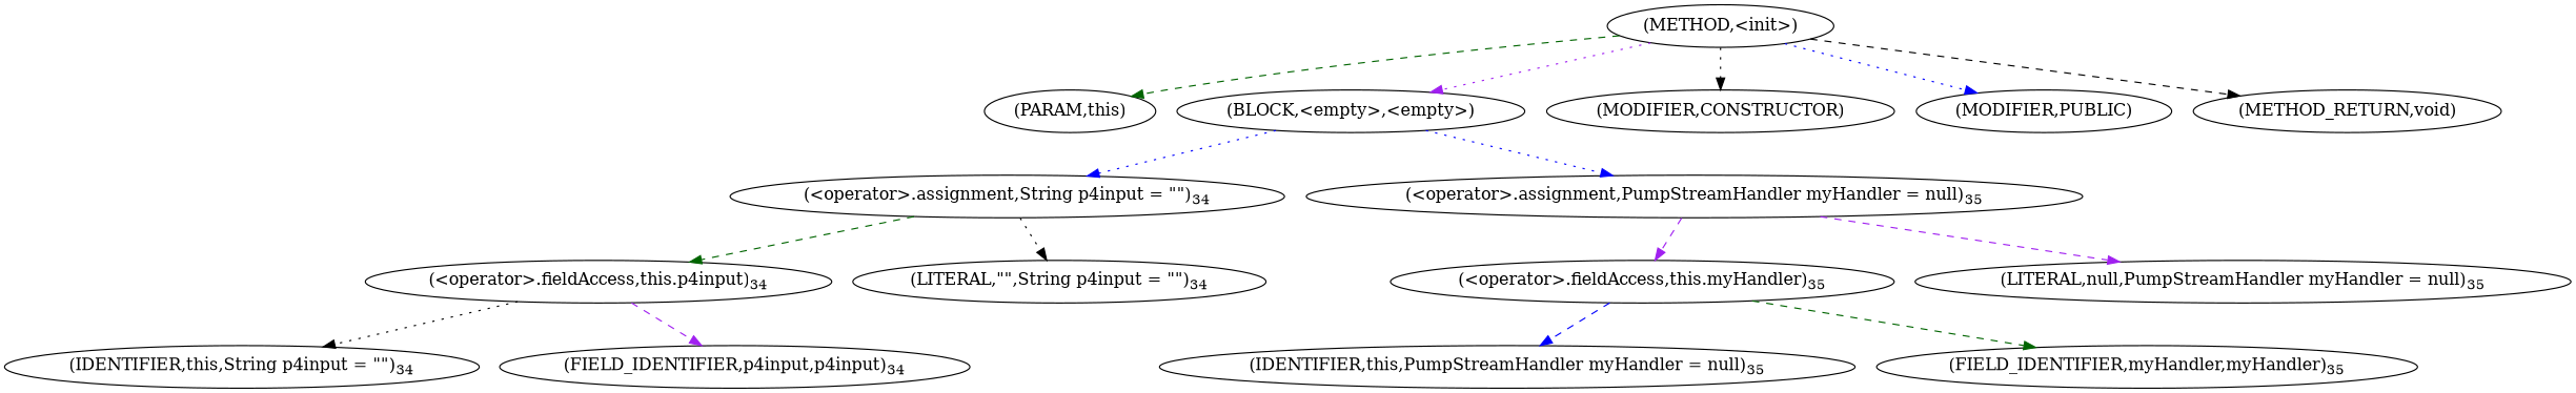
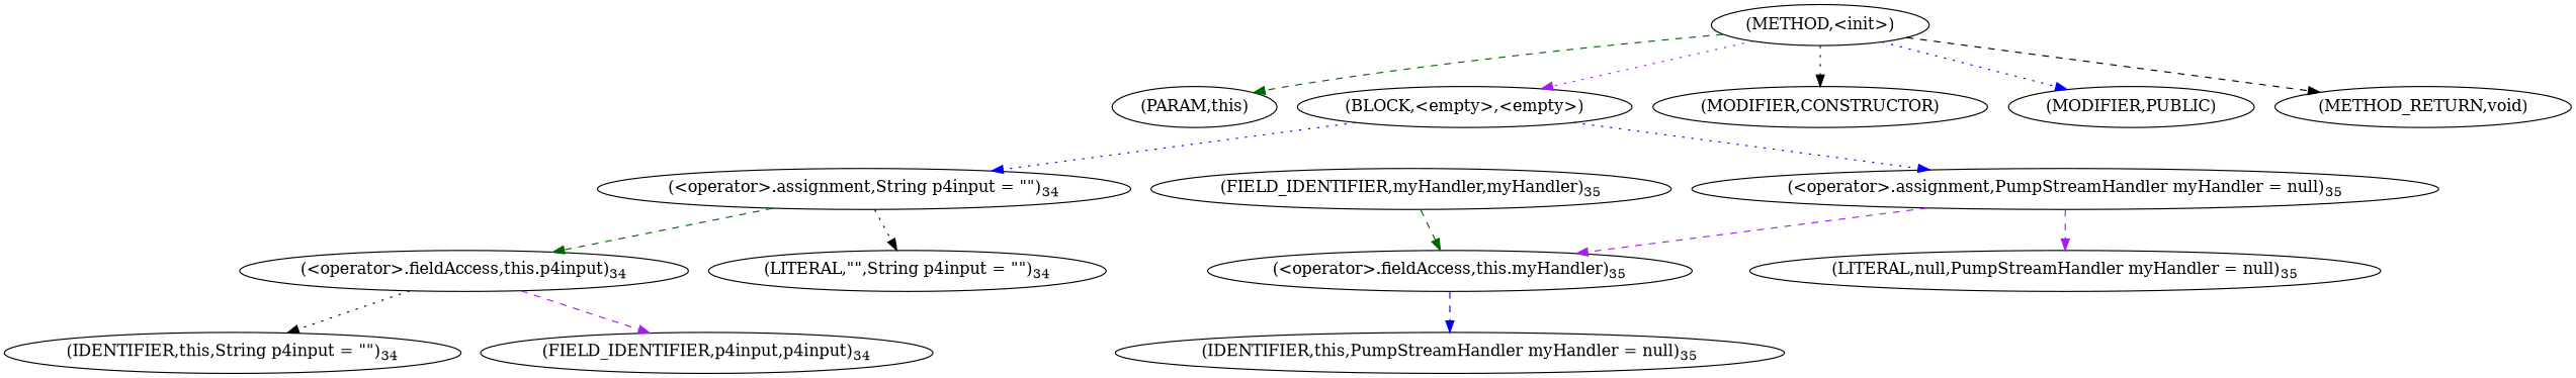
  digraph {
    edge [color=purple style=dashed]
    n1 [label=<(METHOD,&lt;init&gt;)>]
    n2 [label=<(PARAM,this)>]
    n3 [label=<(BLOCK,&lt;empty&gt;,&lt;empty&gt;)>]
    n4 [label=<(MODIFIER,CONSTRUCTOR)>]
    n5 [label=<(MODIFIER,PUBLIC)>]
    n6 [label=<(METHOD_RETURN,void)>]
    n7 [label=<(&lt;operator&gt;.assignment,String p4input = &quot;&quot;)<SUB>34</SUB>>]
    n8 [label=<(&lt;operator&gt;.assignment,PumpStreamHandler myHandler = null)<SUB>35</SUB>>]
    n9 [label=<(&lt;operator&gt;.fieldAccess,this.p4input)<SUB>34</SUB>>]
    n10 [label=<(LITERAL,&quot;&quot;,String p4input = &quot;&quot;)<SUB>34</SUB>>]
    n11 [label=<(&lt;operator&gt;.fieldAccess,this.myHandler)<SUB>35</SUB>>]
    n12 [label=<(LITERAL,null,PumpStreamHandler myHandler = null)<SUB>35</SUB>>]
    n13 [label=<(IDENTIFIER,this,String p4input = &quot;&quot;)<SUB>34</SUB>>]
    n14 [label=<(FIELD_IDENTIFIER,p4input,p4input)<SUB>34</SUB>>]
    n15 [label=<(IDENTIFIER,this,PumpStreamHandler myHandler = null)<SUB>35</SUB>>]
    n16 [label=<(FIELD_IDENTIFIER,myHandler,myHandler)<SUB>35</SUB>>]
    n1 -> n2 [color=darkgreen]
    n1 -> n3 [style=dotted]
    n1 -> n4 [color=black style=dotted]
    n1 -> n5 [color=blue style=dotted]
    n1 -> n6 [color=black]
    n3 -> n7 [color=blue style=dotted]
    n3 -> n8 [color=blue style=dotted]
    n7 -> n9 [color=darkgreen]
    n7 -> n10 [color=black style=dotted]
    n8 -> n11
    n8 -> n12
    n9 -> n13 [color=black style=dotted]
    n9 -> n14
    n11 -> n15 [color=blue]
-   n11 -> n16 [color=darkgreen]
+   n16 -> n11 [color=darkgreen]
  }
